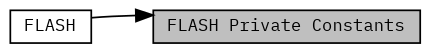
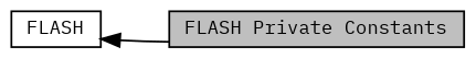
  digraph {
    rankdir=LR
    fontname="IBM Plex Mono"
    node [color=black fontname="IBM Plex Mono" fontsize=10 shape=box style=filled]
    n1 [fillcolor=white height=0.2 label=FLASH width=0.4]
    n2 [fillcolor=grey75 fontcolor=black height=0.2 label="FLASH Private Constants" width=0.4]
-   n2 -> n1 [dir=back fontname="IBM Plex Mono" fontsize=10 labelfontname=Helvetica labelfontsize=10 shape=plaintext style=solid]
+   n1 -> n2 [dir=back fontname="IBM Plex Mono" fontsize=10 labelfontname=Helvetica labelfontsize=10 shape=plaintext style=solid]
  }
